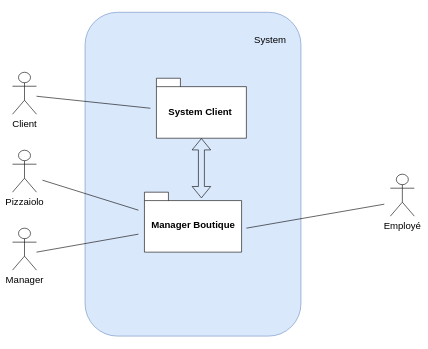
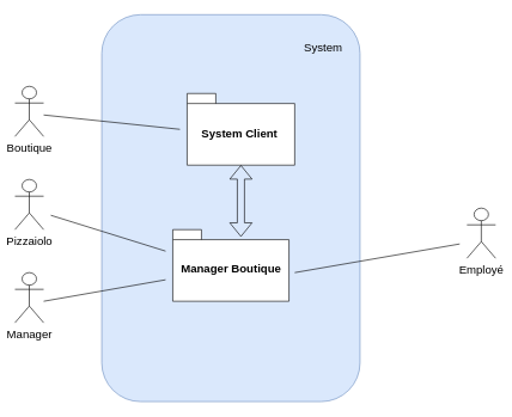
  <mxCell id="0" />
  <mxCell id="1" parent="0" />
  <mxCell id="2" value="" style="rounded=1;whiteSpace=wrap;html=1;fontSize=14;align=center;fillColor=#dae8fc;strokeColor=#6c8ebf;direction=south;movable=0;resizable=0;rotatable=0;deletable=0;editable=0;connectable=0;fontStyle=0" parent="1" vertex="1"><mxGeometry x="141" y="20" width="360" height="540" as="geometry" /></mxCell>
  <mxCell id="3" value="System Client&amp;nbsp;" style="shape=folder;fontStyle=1;spacingTop=10;tabWidth=40;tabHeight=14;tabPosition=left;html=1;fontSize=16;align=center;" parent="1" vertex="1"><mxGeometry x="260" y="130" width="150" height="100" as="geometry" /></mxCell>
  <mxCell id="4" value="Manager Boutique" style="shape=folder;fontStyle=1;spacingTop=10;tabWidth=40;tabHeight=14;tabPosition=left;html=1;fontSize=16;align=center;" parent="1" vertex="1"><mxGeometry x="240" y="320" width="162" height="100" as="geometry" /></mxCell>
- <mxCell id="5" value="Client" style="shape=umlActor;verticalLabelPosition=bottom;labelBackgroundColor=#ffffff;verticalAlign=top;html=1;fontSize=16;align=center;" parent="1" vertex="1"><mxGeometry x="20" y="120" width="40" height="70" as="geometry" /></mxCell>
+ <mxCell id="5" value="Boutique" style="shape=umlActor;verticalLabelPosition=bottom;labelBackgroundColor=#ffffff;verticalAlign=top;html=1;fontSize=16;align=center;" parent="1" vertex="1"><mxGeometry x="20" y="120" width="40" height="70" as="geometry" /></mxCell>
  <mxCell id="6" value="Pizzaiolo" style="shape=umlActor;verticalLabelPosition=bottom;labelBackgroundColor=#ffffff;verticalAlign=top;html=1;fontSize=16;align=center;" parent="1" vertex="1"><mxGeometry x="20" y="250" width="40" height="70" as="geometry" /></mxCell>
  <mxCell id="7" value="Manager" style="shape=umlActor;verticalLabelPosition=bottom;labelBackgroundColor=#ffffff;verticalAlign=top;html=1;fontSize=16;align=center;" parent="1" vertex="1"><mxGeometry x="20" y="380" width="40" height="70" as="geometry" /></mxCell>
  <mxCell id="8" value="Employé" style="shape=umlActor;verticalLabelPosition=bottom;labelBackgroundColor=#ffffff;verticalAlign=top;html=1;fontSize=16;align=center;" parent="1" vertex="1"><mxGeometry x="650.088" y="290" width="40" height="70" as="geometry" /></mxCell>
  <mxCell id="9" value="" style="endArrow=none;html=1;fontSize=16;" parent="1" edge="1"><mxGeometry width="50" height="50" relative="1" as="geometry"><mxPoint x="410" y="380" as="sourcePoint" /><mxPoint x="640" y="340" as="targetPoint" /></mxGeometry></mxCell>
  <mxCell id="10" value="" style="endArrow=none;html=1;fontSize=16;" parent="1" edge="1"><mxGeometry width="50" height="50" relative="1" as="geometry"><mxPoint x="70" y="300" as="sourcePoint" /><mxPoint x="230" y="350" as="targetPoint" /></mxGeometry></mxCell>
  <mxCell id="11" value="" style="endArrow=none;html=1;fontSize=16;" parent="1" edge="1"><mxGeometry width="50" height="50" relative="1" as="geometry"><mxPoint x="60" y="420" as="sourcePoint" /><mxPoint x="230" y="390" as="targetPoint" /></mxGeometry></mxCell>
  <mxCell id="12" value="" style="endArrow=none;html=1;fontSize=16;" parent="1" edge="1"><mxGeometry width="50" height="50" relative="1" as="geometry"><mxPoint x="60" y="160" as="sourcePoint" /><mxPoint x="250" y="180" as="targetPoint" /></mxGeometry></mxCell>
  <mxCell id="13" value="System" style="text;html=1;strokeColor=none;fillColor=none;align=center;verticalAlign=middle;whiteSpace=wrap;rounded=0;fontSize=16;" parent="1" vertex="1"><mxGeometry x="430" y="54.706" width="40" height="20" as="geometry" /></mxCell>
  <mxCell id="14" value="" style="shape=flexArrow;endArrow=classic;startArrow=classic;html=1;fontSize=16;fontColor=#35FF0D;" parent="1" target="3" edge="1"><mxGeometry width="50" height="50" relative="1" as="geometry"><mxPoint x="335" y="330" as="sourcePoint" /><mxPoint x="360" y="249.794" as="targetPoint" /></mxGeometry></mxCell>
